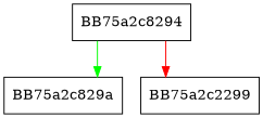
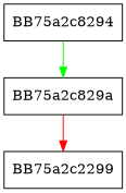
  digraph {
    splines=ortho
    node [shape=box]
    BB75a2c8294
    BB75a2c829a
    n3 [label=BB75a2c2299]
    BB75a2c8294 -> BB75a2c829a [color=green]
-   BB75a2c8294 -> n3 [color=red]
+   BB75a2c829a -> n3 [color=red]
  }
